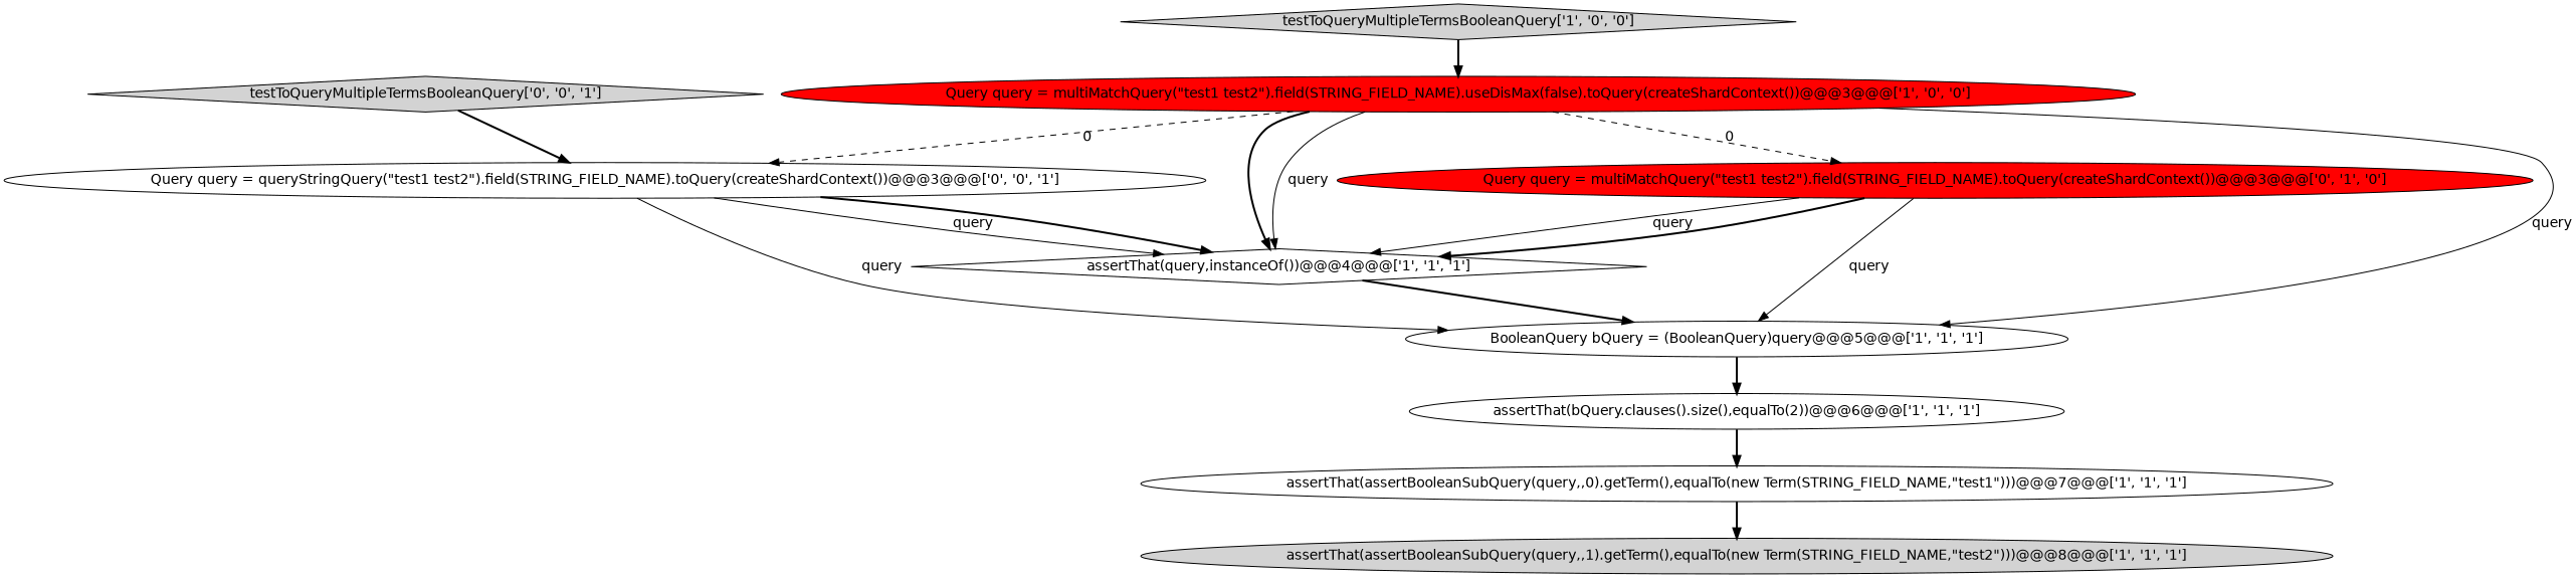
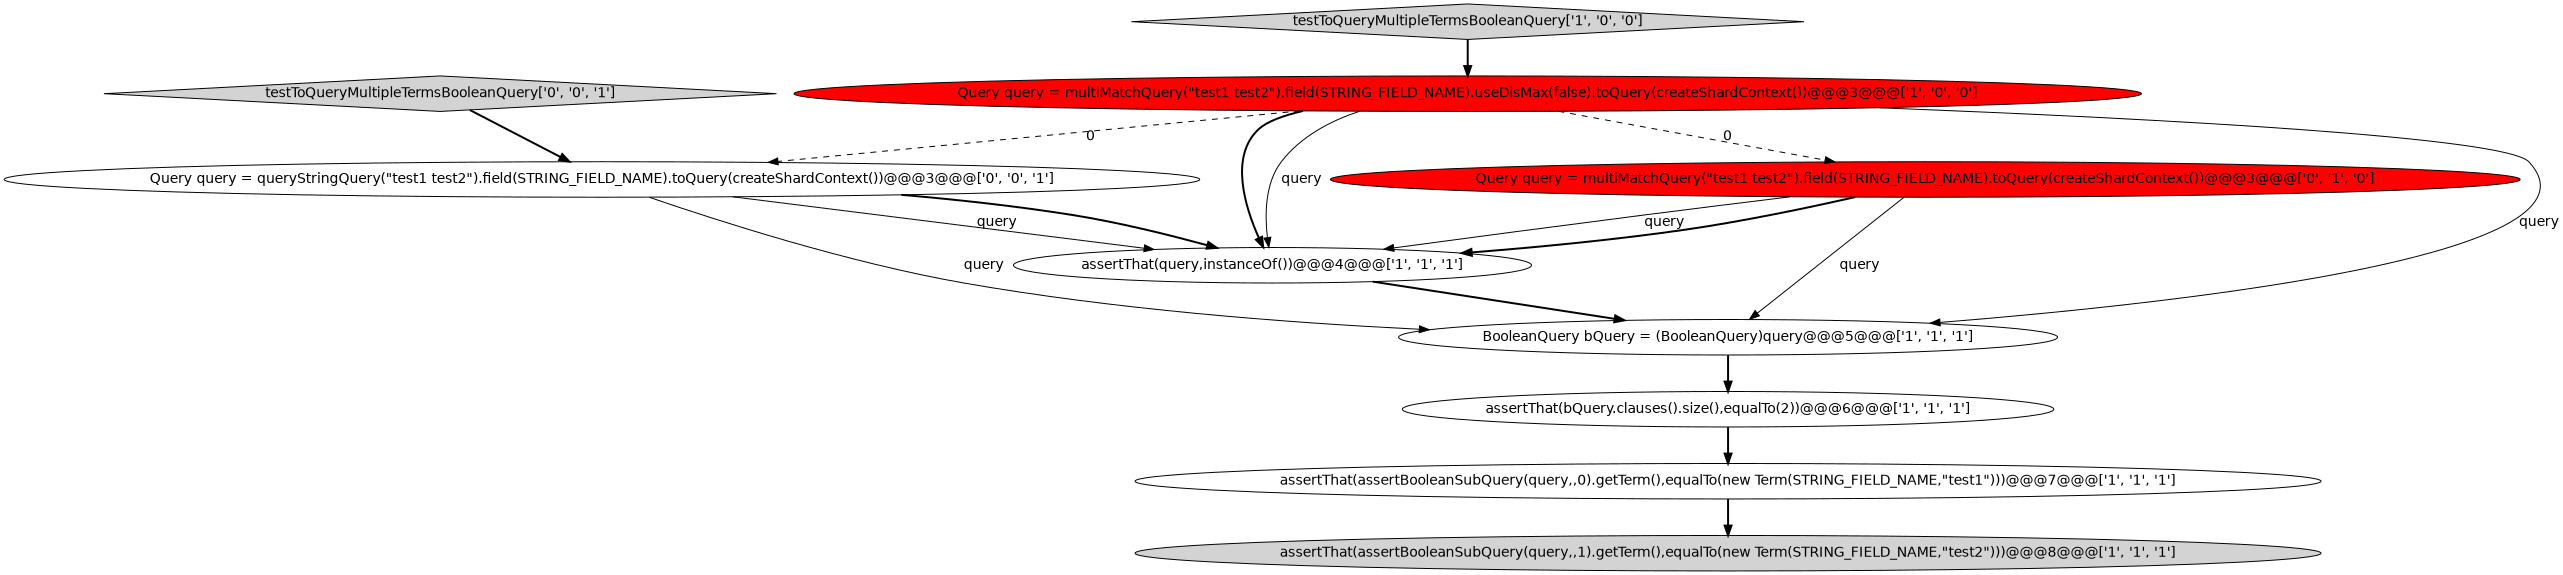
  digraph {
    fontname="DejaVu Sans"
    node [fillcolor=white fontname="DejaVu Sans" shape=ellipse style=filled]
    edge [fontname="DejaVu Sans" style=bold]
-   n1 [label="assertThat(query,instanceOf())@@@4@@@['1', '1', '1']" shape=diamond]
+   n1 [label="assertThat(query,instanceOf())@@@4@@@['1', '1', '1']"]
    n2 [label="BooleanQuery bQuery = (BooleanQuery)query@@@5@@@['1', '1', '1']"]
    n3 [label="assertThat(bQuery.clauses().size(),equalTo(2))@@@6@@@['1', '1', '1']"]
    n4 [fillcolor=lightgray label="assertThat(assertBooleanSubQuery(query,,1).getTerm(),equalTo(new Term(STRING_FIELD_NAME,\"test2\")))@@@8@@@['1', '1', '1']"]
    n5 [label="assertThat(assertBooleanSubQuery(query,,0).getTerm(),equalTo(new Term(STRING_FIELD_NAME,\"test1\")))@@@7@@@['1', '1', '1']"]
    n6 [fillcolor=lightgray label="testToQueryMultipleTermsBooleanQuery['0', '0', '1']" shape=diamond]
    n7 [label="Query query = queryStringQuery(\"test1 test2\").field(STRING_FIELD_NAME).toQuery(createShardContext())@@@3@@@['0', '0', '1']"]
    n8 [fillcolor=red label="Query query = multiMatchQuery(\"test1 test2\").field(STRING_FIELD_NAME).useDisMax(false).toQuery(createShardContext())@@@3@@@['1', '0', '0']"]
    n9 [fillcolor=red label="Query query = multiMatchQuery(\"test1 test2\").field(STRING_FIELD_NAME).toQuery(createShardContext())@@@3@@@['0', '1', '0']"]
    n10 [fillcolor=lightgray label="testToQueryMultipleTermsBooleanQuery['1', '0', '0']" shape=diamond]
    n1 -> n2
    n2 -> n3
    n3 -> n5
    n5 -> n4
    n6 -> n7
    n7 -> n1
    n7 -> n1 [label=query style=solid]
    n7 -> n2 [label=query style=solid]
    n8 -> n1
    n8 -> n1 [label=query style=solid]
    n8 -> n2 [label=query style=solid]
    n8 -> n7 [label=0 style=dashed]
    n8 -> n9 [label=0 style=dashed]
    n9 -> n1 [label=query style=solid]
    n9 -> n1
    n9 -> n2 [label=query style=solid]
    n10 -> n8
  }
